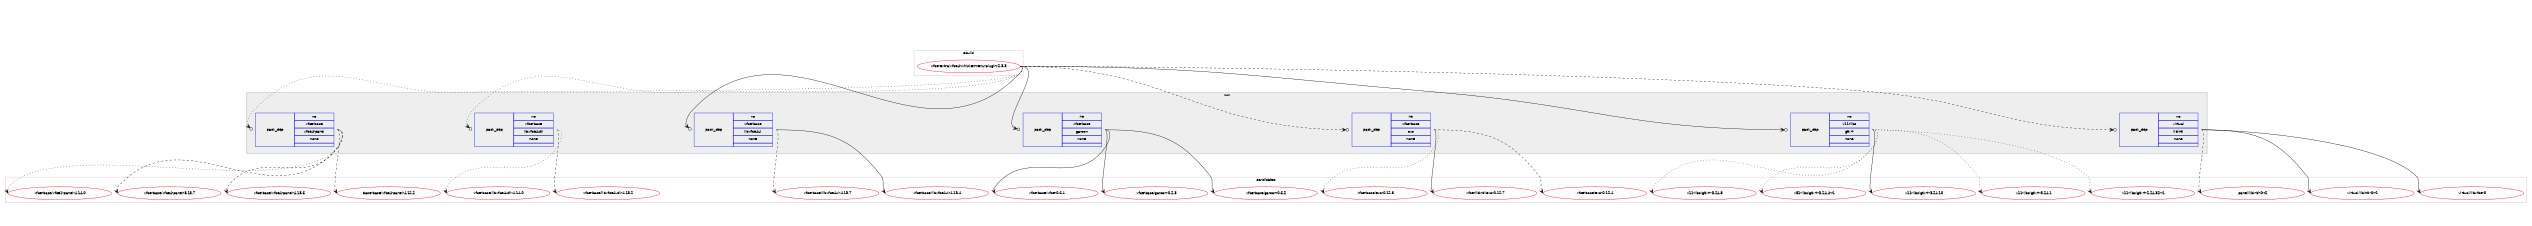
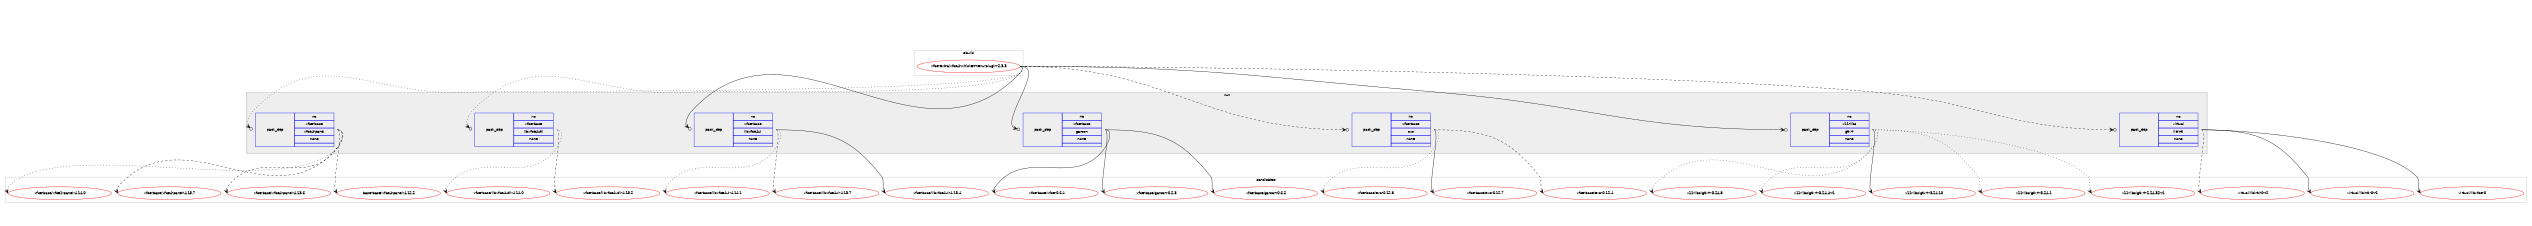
  digraph {
    compound=true
    concentrate=true
    fontname=Helvetica
    fontsize=10
    newrank=true
    rankdir=TB
    ranksep=1.5
    node [color=red fontname=Helvetica fontsize=10]
    edge [arrowhead=vee headport=w style=solid tailport=e weight=100]
    n1 [label="xfce-extra/xfce4-whiskermenu-plugin-2.3.3" width=4]
    n2 [color=blue label=<<TABLE BORDER="0" CELLBORDER="1" CELLSPACING="0" CELLPADDING="4" WIDTH="220"><TR><TD ROWSPAN="6" CELLPADDING="30">pack_dep</TD></TR><TR><TD WIDTH="110">no</TD></TR><TR><TD>virtual</TD></TR><TR><TD>libintl</TD></TR><TR><TD>none</TD></TR><TR><TD></TD></TR></TABLE>> shape=none]
    n3 [color=blue label=<<TABLE BORDER="0" CELLBORDER="1" CELLSPACING="0" CELLPADDING="4" WIDTH="220"><TR><TD ROWSPAN="6" CELLPADDING="30">pack_dep</TD></TR><TR><TD WIDTH="110">no</TD></TR><TR><TD>x11-libs</TD></TR><TR><TD>gtk+</TD></TR><TR><TD>none</TD></TR><TR><TD></TD></TR></TABLE>> shape=none]
    n4 [color=blue label=<<TABLE BORDER="0" CELLBORDER="1" CELLSPACING="0" CELLPADDING="4" WIDTH="220"><TR><TD ROWSPAN="6" CELLPADDING="30">pack_dep</TD></TR><TR><TD WIDTH="110">no</TD></TR><TR><TD>xfce-base</TD></TR><TR><TD>exo</TD></TR><TR><TD>none</TD></TR><TR><TD></TD></TR></TABLE>> shape=none]
    n5 [color=blue label=<<TABLE BORDER="0" CELLBORDER="1" CELLSPACING="0" CELLPADDING="4" WIDTH="220"><TR><TD ROWSPAN="6" CELLPADDING="30">pack_dep</TD></TR><TR><TD WIDTH="110">no</TD></TR><TR><TD>xfce-base</TD></TR><TR><TD>garcon</TD></TR><TR><TD>none</TD></TR><TR><TD></TD></TR></TABLE>> shape=none]
    n6 [color=blue label=<<TABLE BORDER="0" CELLBORDER="1" CELLSPACING="0" CELLPADDING="4" WIDTH="220"><TR><TD ROWSPAN="6" CELLPADDING="30">pack_dep</TD></TR><TR><TD WIDTH="110">no</TD></TR><TR><TD>xfce-base</TD></TR><TR><TD>libxfce4ui</TD></TR><TR><TD>none</TD></TR><TR><TD></TD></TR></TABLE>> shape=none]
    n7 [color=blue label=<<TABLE BORDER="0" CELLBORDER="1" CELLSPACING="0" CELLPADDING="4" WIDTH="220"><TR><TD ROWSPAN="6" CELLPADDING="30">pack_dep</TD></TR><TR><TD WIDTH="110">no</TD></TR><TR><TD>xfce-base</TD></TR><TR><TD>libxfce4util</TD></TR><TR><TD>none</TD></TR><TR><TD></TD></TR></TABLE>> shape=none]
    n8 [color=blue label=<<TABLE BORDER="0" CELLBORDER="1" CELLSPACING="0" CELLPADDING="4" WIDTH="220"><TR><TD ROWSPAN="6" CELLPADDING="30">pack_dep</TD></TR><TR><TD WIDTH="110">no</TD></TR><TR><TD>xfce-base</TD></TR><TR><TD>xfce4-panel</TD></TR><TR><TD>none</TD></TR><TR><TD></TD></TR></TABLE>> shape=none]
    n9 [label="virtual/libxfce-0" width=4]
    n10 [label="virtual/libintl-0-r1" width=4]
-   n11 [label="panel/libintl-0-r2" width=4]
+   n11 [label="virtual/libintl-0-r2" width=4]
    n12 [label="x11-libs/gtk+-2.24.32-r1" width=4]
    n13 [label="x11-libs/gtk+-3.24.1" width=4]
    n14 [label="x11-libs/gtk+-3.24.10" width=4]
-   n15 [label="x51-libs/gtk+-3.24.4-r1" width=4]
+   n15 [label="x11-libs/gtk+-3.24.4-r1" width=4]
    n16 [label="x11-libs/gtk+-3.24.8" width=4]
    n17 [label="xfce-base/exo-0.12.4" width=4]
-   n18 [label="xfce-libintl/exo-0.12.7" width=4]
+   n18 [label="xfce-base/exo-0.12.7" width=4]
    n19 [label="xfce-base/exo-0.12.8" width=4]
    n20 [label="xfce-base/garcon-0.6.2" width=4]
    n21 [label="xfce-base/garcon-0.2.3" width=4]
    n22 [label="xfce-base/xfce-0.6.4" width=4]
    n23 [label="xfce-base/libxfce4ui-4.13.4" width=4]
    n24 [label="xfce-base/libxfce4ui-4.13.7" width=4]
+   n25 [label="xfce-base/libxfce4ui-4.14.1" width=4]
    n26 [label="xfce-base/libxfce4util-4.13.2" width=4]
    n27 [label="xfce-base/libxfce4util-4.14.0" width=4]
    n28 [label="base-base/xfce4-panel-4.12.2" width=4]
    n29 [label="xfce-base/xfce4-panel-4.13.6" width=4]
-   n30 [label="xfce-base/xfce4-panel-8.13.7" width=4]
+   n30 [label="xfce-base/xfce4-panel-4.13.7" width=4]
    n31 [label="xfce-base/xfce1-panel-4.14.0" width=4]
    subgraph cluster_1 {
      color=gray
      label=<<i>ebuild</i>>
      rank=same
      n1
    }
    subgraph cluster_2 {
      color=gray
      label=<<i>dependencies</i>>
      subgraph cluster_3 {
        color=gray
        fillcolor="#eeeeee"
        label=<<i>compile</i>>
        style=filled
      }
      subgraph cluster_4 {
        color=gray
        fillcolor="#eeeeee"
        label=<<i>compile and run</i>>
        style=filled
        subgraph sub_5 {
          color=gray
          fillcolor="#eeeeee"
          label=<<i>compile and run</i>>
          style=filled
          n2
        }
        subgraph sub_6 {
          color=gray
          fillcolor="#eeeeee"
          label=<<i>compile and run</i>>
          style=filled
          n3
        }
        subgraph sub_7 {
          color=gray
          fillcolor="#eeeeee"
          label=<<i>compile and run</i>>
          style=filled
          n4
        }
        subgraph sub_8 {
          color=gray
          fillcolor="#eeeeee"
          label=<<i>compile and run</i>>
          style=filled
          n5
        }
        subgraph sub_9 {
          color=gray
          fillcolor="#eeeeee"
          label=<<i>compile and run</i>>
          style=filled
          n6
        }
        subgraph sub_10 {
          color=gray
          fillcolor="#eeeeee"
          label=<<i>compile and run</i>>
          style=filled
          n7
        }
        subgraph sub_11 {
          color=gray
          fillcolor="#eeeeee"
          label=<<i>compile and run</i>>
          style=filled
          n8
        }
      }
      subgraph cluster_12 {
        color=gray
        fillcolor="#eeeeee"
        label=<<i>run</i>>
        style=filled
      }
    }
    subgraph cluster_13 {
      color=gray
      label=<<i>candidates</i>>
      rank=same
      subgraph sub_14 {
        color=black
        label=<<i>candidates</i>>
        nodesep=1
        rank=same
        n9
        n10
        n11
      }
      subgraph sub_15 {
        color=black
        label=<<i>candidates</i>>
        nodesep=1
        rank=same
        n12
        n13
        n14
        n15
        n16
      }
      subgraph sub_16 {
        color=black
        label=<<i>candidates</i>>
        nodesep=1
        rank=same
        n17
        n18
        n19
      }
      subgraph sub_17 {
        color=black
        label=<<i>candidates</i>>
        nodesep=1
        rank=same
        n20
        n21
        n22
      }
      subgraph sub_18 {
        color=black
        label=<<i>candidates</i>>
        nodesep=1
        rank=same
        n23
        n24
+       n25
      }
      subgraph sub_19 {
        color=black
        label=<<i>candidates</i>>
        nodesep=1
        rank=same
        n26
        n27
      }
      subgraph sub_20 {
        color=black
        label=<<i>candidates</i>>
        nodesep=1
        rank=same
        n28
        n29
        n30
        n31
      }
    }
    n1 -> n2 [arrowhead=odotvee style=dashed weight=20]
    n1 -> n3 [arrowhead=odotvee weight=20]
    n1 -> n4 [arrowhead=odotvee style=dashed weight=20]
    n1 -> n5 [arrowhead=odotvee weight=20]
    n1 -> n6 [arrowhead=odotvee weight=20]
    n1 -> n7 [arrowhead=odotvee style=dotted weight=20]
    n1 -> n8 [arrowhead=odotvee style=dotted weight=20]
    n2 -> n9
    n2 -> n10
    n2 -> n11 [style=dashed]
    n3 -> n12 [style=dotted]
    n3 -> n13 [style=dotted]
    n3 -> n14
    n3 -> n15 [style=dotted]
    n3 -> n16 [style=dotted]
    n4 -> n17 [style=dashed]
    n4 -> n18
    n4 -> n19 [style=dotted]
    n5 -> n20
    n5 -> n21
    n5 -> n22
    n6 -> n23
    n6 -> n24 [style=dashed]
+   n6 -> n25 [style=dotted]
    n7 -> n26 [style=dashed]
    n7 -> n27 [style=dotted]
    n8 -> n28 [style=dashed]
    n8 -> n29 [style=dashed]
    n8 -> n30 [style=dashed]
    n8 -> n31 [style=dotted]
  }
